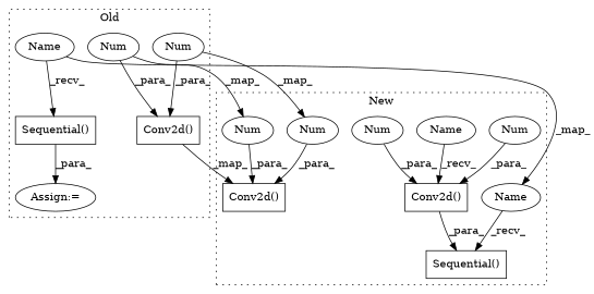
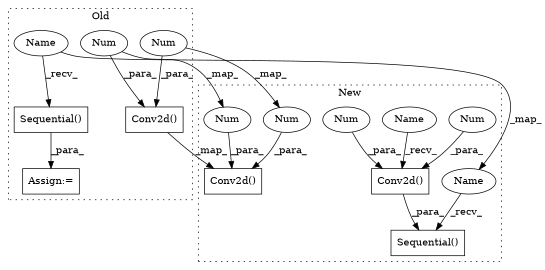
  digraph {
    node [a=76 l=1 s=2872 shape=ellipse]
    n1 [a=75 l=15 label="Sequential()" shape=box]
-   n2 [a=68 l=3 label="Assign:=" s=2869]
+   n2 [a=68 l=3 label="Assign:=" s=2869 shape=box]
    n3 [a=75 l="10,12" label="Conv2d()" s="2296,2338" shape=box]
    n4 [label=Num s=2337]
    n5 [label=Num s=2334]
    n6 [a=87 l=2 label=Name]
    n7 [a=75 l="27,10" label="Sequential()" s="2781,2924" shape=box]
    n8 [a=75 l="10,1" label="Conv2d()" s="2882,2923" shape=box]
    n9 [label=Num s=2922]
    n10 [label=Num s=2919]
    n11 [a=75 l="10,12" label="Conv2d()" s="2694,2736" shape=box]
    n12 [label=Num s=2735]
    n13 [label=Num s=2732]
    n14 [a=87 l=2 label=Name s=2781]
    n15 [a=87 l=2 label=Name s=2882]
    subgraph cluster_1 {
      label=Old
      style=dotted
      n1
      n2
      n3
      n4
      n5
      n6
    }
    subgraph cluster_2 {
      label=New
      style=dotted
      n7
      n8
      n9
      n10
      n11
      n12
      n13
      n14
      n15
    }
    n1 -> n2 [label=_para_]
    n3 -> n11 [label=_map_]
    n4 -> n3 [label=_para_]
    n4 -> n12 [label=_map_]
    n5 -> n3 [label=_para_]
    n5 -> n13 [label=_map_]
    n6 -> n1 [label=_recv_]
    n6 -> n14 [label=_map_]
    n8 -> n7 [label=_para_]
    n9 -> n8 [label=_para_]
    n10 -> n8 [label=_para_]
    n12 -> n11 [label=_para_]
    n13 -> n11 [label=_para_]
    n14 -> n7 [label=_recv_]
    n15 -> n8 [label=_recv_]
  }
